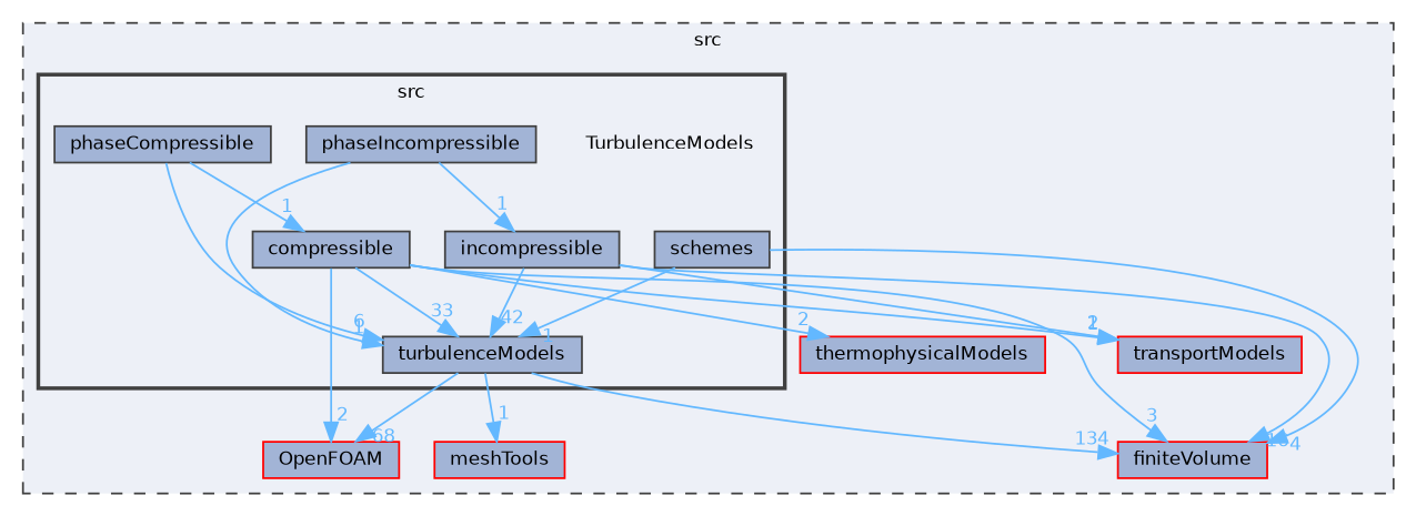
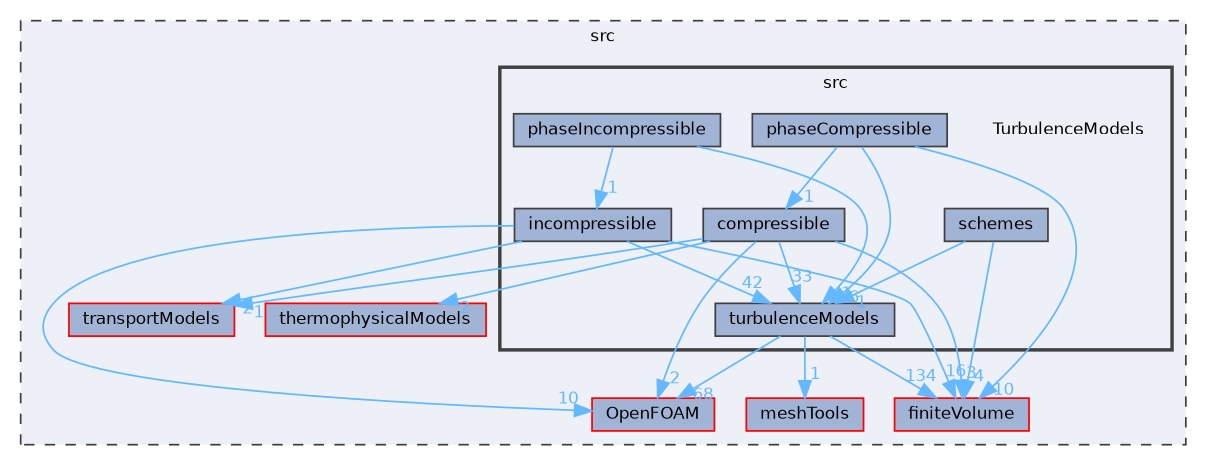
  digraph {
    compound=true
    node [fontname=Helvetica fontsize=10 shape=box color=grey25 fillcolor="#a2b4d6" style=filled]
    edge [color=steelblue1 fontcolor=steelblue1 fontname=Helvetica fontsize=10 headlabel=1 labeldistance=1.5 labelfontname=Helvetica labelfontsize=10]
    n1 [height=0.2 label=TurbulenceModels shape=plaintext width=0.4 color="" fillcolor="" style=""]
    n2 [height=0.2 label=compressible width=0.4]
    n3 [height=0.2 label=incompressible width=0.4]
    n4 [height=0.2 label=phaseCompressible width=0.4]
    n5 [height=0.2 label=phaseIncompressible width=0.4]
    n6 [height=0.2 label=schemes width=0.4]
    n7 [height=0.2 label=turbulenceModels width=0.4]
    n8 [color=red height=0.2 label=finiteVolume width=0.4]
    n9 [color=red height=0.2 label=meshTools width=0.4]
    n10 [color=red height=0.2 label=OpenFOAM width=0.4]
    n11 [color=red height=0.2 label=thermophysicalModels width=0.4]
    n12 [color=red height=0.2 label=transportModels width=0.4]
    subgraph cluster_1 {
      bgcolor="#edf0f7"
      fontname=Helvetica
      fontsize=10
      label=src
      pencolor=grey25
      style="filled,dashed"
      n8
      n9
      n10
      n11
      n12
      subgraph cluster_2 {
        bgcolor="#edf0f7"
        fontname=Helvetica
        fontsize=10
        pencolor=grey25
        style="filled,bold"
        n1
        n2
        n3
        n4
        n5
        n6
        n7
      }
    }
    n2 -> n7 [headlabel=33]
    n2 -> n8 [headlabel=3]
    n2 -> n10 [headlabel=2]
    n2 -> n11 [headlabel=2]
    n2 -> n12
    n3 -> n7 [headlabel=42]
    n3 -> n8 [headlabel=16]
+   n3 -> n10 [headlabel=10]
    n3 -> n12 [headlabel=2]
    n4 -> n2
    n4 -> n7 [headlabel=6]
+   n4 -> n8 [headlabel=10]
    n5 -> n3
    n5 -> n7
    n6 -> n7
    n6 -> n8 [headlabel=4]
    n7 -> n8 [headlabel=134]
    n7 -> n9
    n7 -> n10 [headlabel=68]
  }
